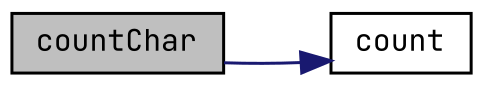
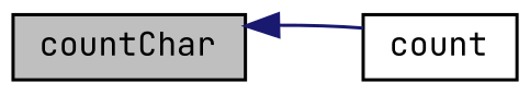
  digraph {
    rankdir=LR
    fontname="JetBrains Mono"
    node [color=black fontname="JetBrains Mono" fontsize=10 shape=record style=filled]
    n1 [fillcolor=grey75 fontcolor=black height=0.2 label=countChar width=0.4]
    n2 [fillcolor=white height=0.2 label=count width=0.4]
-   n1 -> n2 [color=midnightblue fontname="JetBrains Mono" fontsize=10 labelfontname=Helvetica labelfontsize=10 style=solid]
+   n2 -> n1 [color=midnightblue fontname="JetBrains Mono" fontsize=10 labelfontname=Helvetica labelfontsize=10 style=solid]
  }
